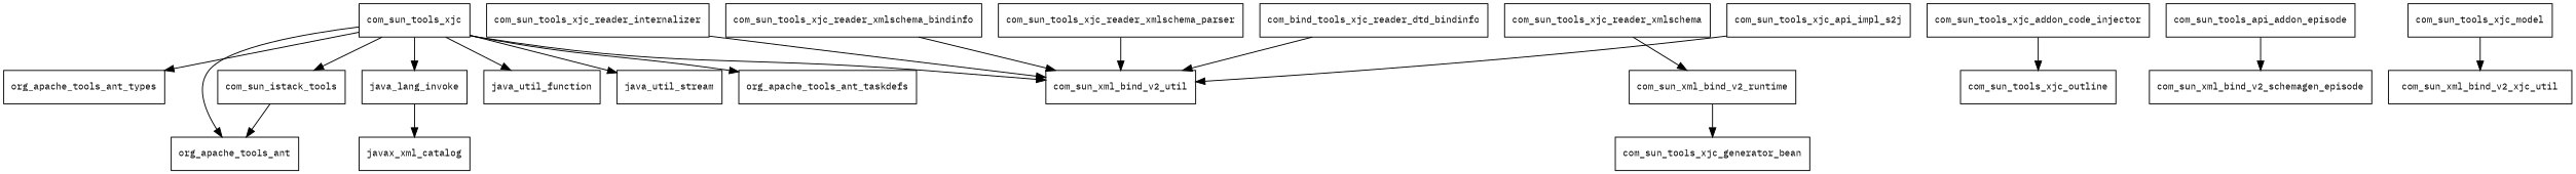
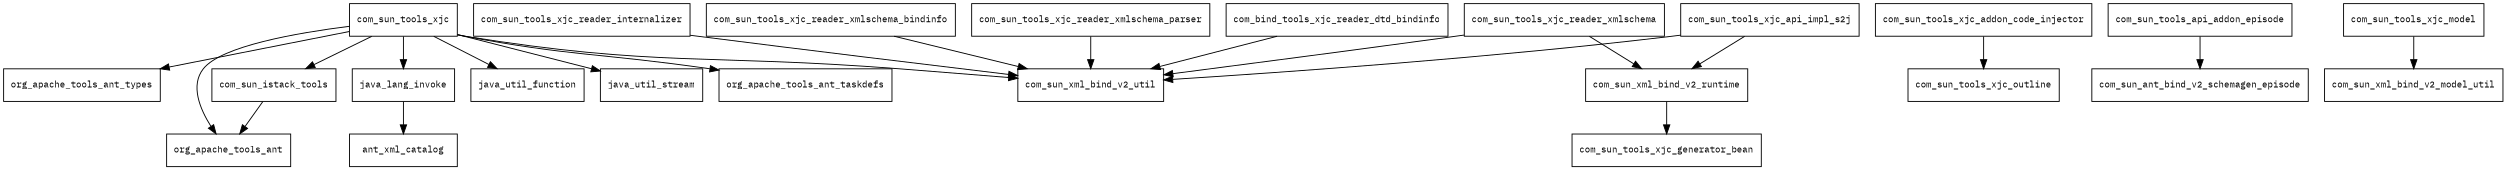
  digraph {
    fontname="IBM Plex Mono"
    node [fontname="IBM Plex Mono" fontsize=10.0 shape=box]
    edge [fontname="IBM Plex Mono"]
    com_sun_istack_tools
    org_apache_tools_ant
    com_sun_tools_xjc
    com_sun_xml_bind_v2_util
    java_lang_invoke
    java_util_function
    java_util_stream
    org_apache_tools_ant_taskdefs
    org_apache_tools_ant_types
-   javax_xml_catalog
+   javax_xml_catalog [label=ant_xml_catalog]
    com_sun_tools_xjc_addon_code_injector
    com_sun_tools_xjc_outline
    n13 [label=com_sun_tools_api_addon_episode]
-   com_sun_xml_bind_v2_schemagen_episode
+   com_sun_xml_bind_v2_schemagen_episode [label=com_sun_ant_bind_v2_schemagen_episode]
    com_sun_tools_xjc_api_impl_s2j
    com_sun_xml_bind_v2_runtime
    com_sun_tools_xjc_generator_bean
    com_sun_tools_xjc_model
-   com_sun_xml_bind_v2_model_util [label=com_sun_xml_bind_v2_xjc_util]
+   com_sun_xml_bind_v2_model_util
    n20 [label=com_bind_tools_xjc_reader_dtd_bindinfo]
    com_sun_tools_xjc_reader_internalizer
    com_sun_tools_xjc_reader_xmlschema
    com_sun_tools_xjc_reader_xmlschema_bindinfo
    com_sun_tools_xjc_reader_xmlschema_parser
    com_sun_istack_tools -> org_apache_tools_ant
    com_sun_tools_xjc -> com_sun_istack_tools
    com_sun_tools_xjc -> org_apache_tools_ant
    com_sun_tools_xjc -> com_sun_xml_bind_v2_util
    com_sun_tools_xjc -> java_lang_invoke
    com_sun_tools_xjc -> java_util_function
    com_sun_tools_xjc -> java_util_stream
    com_sun_tools_xjc -> org_apache_tools_ant_taskdefs
    com_sun_tools_xjc -> org_apache_tools_ant_types
    java_lang_invoke -> javax_xml_catalog
    com_sun_tools_xjc_addon_code_injector -> com_sun_tools_xjc_outline
    n13 -> com_sun_xml_bind_v2_schemagen_episode
    com_sun_tools_xjc_api_impl_s2j -> com_sun_xml_bind_v2_util
+   com_sun_tools_xjc_api_impl_s2j -> com_sun_xml_bind_v2_runtime
    com_sun_xml_bind_v2_runtime -> com_sun_tools_xjc_generator_bean
    com_sun_tools_xjc_model -> com_sun_xml_bind_v2_model_util
    n20 -> com_sun_xml_bind_v2_util
    com_sun_tools_xjc_reader_internalizer -> com_sun_xml_bind_v2_util
+   com_sun_tools_xjc_reader_xmlschema -> com_sun_xml_bind_v2_util
    com_sun_tools_xjc_reader_xmlschema -> com_sun_xml_bind_v2_runtime
    com_sun_tools_xjc_reader_xmlschema_bindinfo -> com_sun_xml_bind_v2_util
    com_sun_tools_xjc_reader_xmlschema_parser -> com_sun_xml_bind_v2_util
  }
